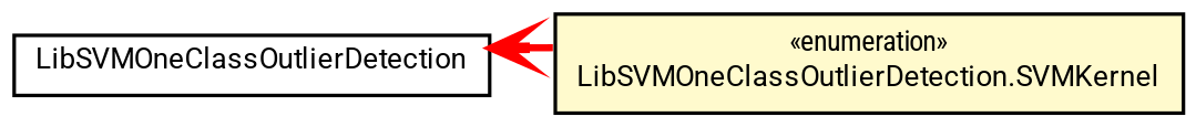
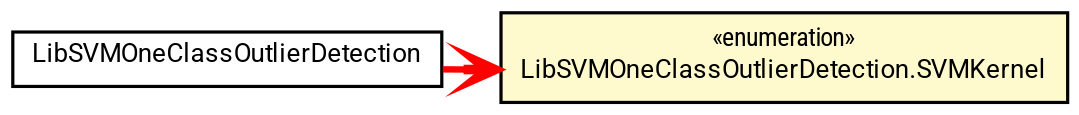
  digraph {
    nodesep=0.15
    rankdir=LR
    ranksep=0.25
    fontname="Roboto Condensed"
    node [fontcolor=black fontname="Roboto Condensed" fontsize=8 margin=0 shape=plaintext]
    n1 [height=0 label=<<table title="de.lmu.ifi.dbs.elki.algorithm.outlier.svm.LibSVMOneClassOutlierDetection" border="0" cellborder="1" cellspacing="0" cellpadding="2" href="LibSVMOneClassOutlierDetection.html" target="_parent"> 		<tr><td><table border="0" cellspacing="0" cellpadding="1"> 		<tr><td align="center" balign="center"> <font face="Roboto">LibSVMOneClassOutlierDetection</font> </td></tr> 		</table></td></tr> 		</table>> width=0]
    n2 [height=0 label=<<table title="de.lmu.ifi.dbs.elki.algorithm.outlier.svm.LibSVMOneClassOutlierDetection.SVMKernel" border="0" cellborder="1" cellspacing="0" cellpadding="2" bgcolor="lemonChiffon" href="LibSVMOneClassOutlierDetection.SVMKernel.html" target="_parent"> 		<tr><td><table border="0" cellspacing="0" cellpadding="1"> 		<tr><td align="center" balign="center"> &#171;enumeration&#187; </td></tr> 		<tr><td align="center" balign="center"> <font face="Roboto">LibSVMOneClassOutlierDetection.SVMKernel</font> </td></tr> 		</table></td></tr> 		</table>> width=0]
-   n2 -> n1 [arrowhead=open color=red fontname="Roboto Condensed" fontsize=7 labelfontname=Roboto labelfontsize=7 weight=1 style=bold]
+   n1 -> n2 [arrowhead=open color=red fontname="Roboto Condensed" fontsize=7 labelfontname=Roboto labelfontsize=7 weight=1 style=bold]
  }
